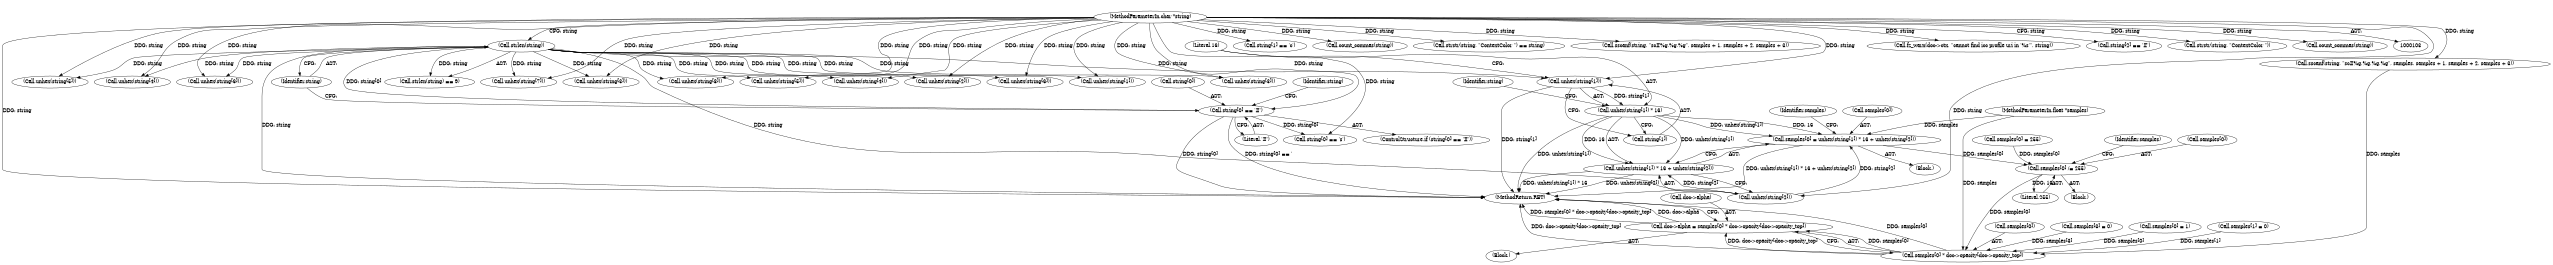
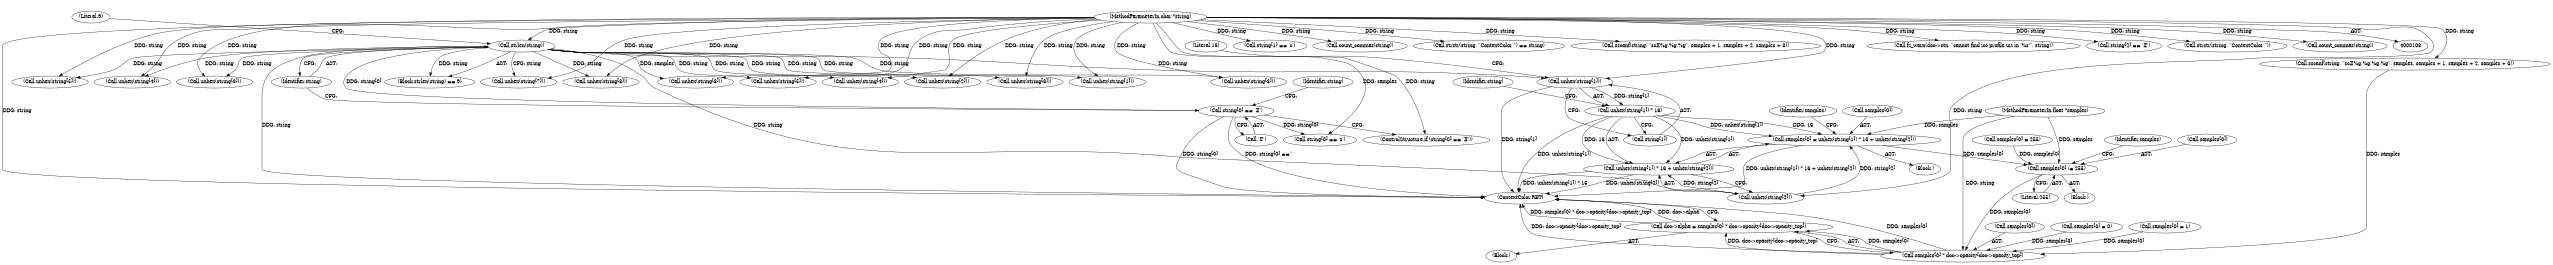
  digraph {
    n1 [label="(Call,unhex(string[1]))"]
    n2 [label="(Call,unhex(string[1]) * 16)"]
-   n3 [label="(MethodReturn,RET)"]
+   n3 [label="(ContextColor,RET)"]
    n4 [label="(Call,string[1])"]
    n5 [label="(Call,samples[0] = unhex(string[1]) * 16 + unhex(string[2]))"]
    n6 [label="(Call,unhex(string[1]) * 16 + unhex(string[2]))"]
    n7 [label="(Call,doc->alpha = samples[0] * doc->opacity[doc->opacity_top])"]
    n8 [label="(Call,strlen(string))"]
    n9 [label="(Call,unhex(string[5]))"]
    n10 [label="(Call,unhex(string[2]))"]
    n11 [label="(Call,unhex(string[4]))"]
    n12 [label="(Call,unhex(string[6]))"]
    n13 [label="(Call,unhex(string[7]))"]
    n14 [label="(Call,unhex(string[3]))"]
    n15 [label="(Call,unhex(string[8]))"]
    n16 [label="(Identifier,string)"]
    n17 [label="(Call,unhex(string[5]))"]
    n18 [label="(Call,unhex(string[4]))"]
    n19 [label="(Call,unhex(string[2]))"]
    n20 [label="(Call,unhex(string[6]))"]
    n21 [label="(Call,unhex(string[1]))"]
    n22 [label="(Call,unhex(string[3]))"]
-   n23 [label="(Call,strlen(string) == 9)"]
+   n23 [label="(Block,strlen(string) == 9)"]
    n24 [label="(Call,string[0] == '#')"]
-   n25 [label="(Literal,'#')"]
+   n25 [label="(Call,'#')"]
    n26 [label="(Call,string[0] == 's')"]
    n27 [label="(ControlStructure,if (string[0] == '#'))"]
    n28 [label="(MethodParameterIn,char *string)"]
    n29 [label="(Call,string[1] == 'c')"]
    n30 [label="(Call,count_commas(string))"]
    n31 [label="(Call,strstr(string, \"ContextColor \") == string)"]
    n32 [label="(Call,sscanf(string, \"sc#%g,%g,%g\", samples + 1, samples + 2, samples + 3))"]
    n33 [label="(Call,sscanf(string, \"sc#%g,%g,%g,%g\", samples, samples + 1, samples + 2, samples + 3))"]
    n34 [label="(Call,fz_warn(doc->ctx, \"cannot find icc profile uri in '%s'\", string))"]
    n35 [label="(Call,string[2] == '#')"]
    n36 [label="(Call,strstr(string, \"ContextColor \"))"]
    n37 [label="(Call,count_commas(string))"]
-   1000103
+   1000103 [label=4000103]
    n39 [label="(Call,samples[0] * doc->opacity[doc->opacity_top])"]
    n40 [label="(Call,samples[0] /= 255)"]
    n41 [label="(Block,)"]
    n42 [label="(Literal,16)"]
    n43 [label="(Literal,255)"]
    n44 [label="(Block,)"]
    n45 [label="(Block,)"]
    n46 [label="(Identifier,samples)"]
-   n47 [label="(Call,string[0])"]
    n48 [label="(Call,samples[0])"]
    n49 [label="(Identifier,string)"]
-   n50 [label="(Call,doc->alpha)"]
    n51 [label="(Call,samples[0])"]
    n52 [label="(Call,samples[0] = 255)"]
    n53 [label="(Call,samples[3] = 0)"]
    n54 [label="(Identifier,samples)"]
    n55 [label="(MethodParameterIn,float *samples)"]
    n56 [label="(Call,samples[0] = 1)"]
    n57 [label="(Identifier,string)"]
-   n58 [label="(Call,samples[1] = 0)"]
+   n59 [label="(Literal,9)"]
    n60 [label="(Call,samples[0])"]
    n1 -> n2 [label="AST: "]
    n1 -> n2 [label="DDG: string[1]"]
    n1 -> n3 [label="DDG: string[1]"]
    n1 -> n4 [label="CFG: "]
    n2 -> n3 [label="DDG: unhex(string[1])"]
    n2 -> n4 [label="CFG: "]
    n2 -> n5 [label="DDG: unhex(string[1])"]
    n2 -> n5 [label="DDG: 16"]
    n2 -> n6 [label="AST: "]
    n2 -> n6 [label="DDG: unhex(string[1])"]
    n2 -> n6 [label="DDG: 16"]
    n3 -> n7 [label="CFG: "]
    n4 -> n1 [label="AST: "]
    n5 -> n3 [label="DDG: unhex(string[1]) * 16 + unhex(string[2])"]
-   n5 -> n6 [label="CFG: "]
+   n5 -> n6 [label="AST: "]
    n5 -> n40 [label="DDG: samples[0]"]
    n5 -> n41 [label="AST: "]
    n6 -> n3 [label="DDG: unhex(string[1]) * 16"]
    n6 -> n3 [label="DDG: unhex(string[2])"]
    n6 -> n5 [label="AST: "]
    n6 -> n10 [label="CFG: "]
    n7 -> n3 [label="DDG: samples[0] * doc->opacity[doc->opacity_top]"]
    n7 -> n3 [label="DDG: doc->alpha"]
    n7 -> n39 [label="CFG: "]
    n7 -> n45 [label="AST: "]
    n8 -> n1 [label="DDG: string"]
    n8 -> n3 [label="DDG: string"]
    n8 -> n9 [label="DDG: string"]
    n8 -> n10 [label="DDG: string"]
    n8 -> n11 [label="DDG: string"]
    n8 -> n12 [label="DDG: string"]
-   n8 -> n13 [label="DDG: string"]
+   n8 -> n13 [label="CFG: string"]
    n8 -> n14 [label="DDG: string"]
-   n8 -> n15 [label="DDG: string"]
+   n8 -> n15 [label="DDG: samples"]
    n8 -> n16 [label="CFG: "]
    n8 -> n17 [label="DDG: string"]
    n8 -> n18 [label="DDG: string"]
    n8 -> n19 [label="DDG: string"]
    n8 -> n20 [label="DDG: string"]
    n8 -> n21 [label="DDG: string"]
    n8 -> n22 [label="DDG: string"]
    n8 -> n23 [label="AST: "]
    n8 -> n23 [label="DDG: string"]
    n10 -> n5 [label="DDG: string[2]"]
    n10 -> n6 [label="AST: "]
    n10 -> n6 [label="DDG: string[2]"]
    n16 -> n8 [label="AST: "]
    n16 -> n24 [label="CFG: "]
    n24 -> n3 [label="DDG: string[0]"]
    n24 -> n3 [label="DDG: string[0] == '"]
    n24 -> n8 [label="DDG: string[0]"]
    n24 -> n25 [label="CFG: "]
    n24 -> n26 [label="DDG: string[0]"]
-   n24 -> n27 [label="AST: "]
+   n24 -> n27 [label="CFG: "]
    n25 -> n24 [label="AST: "]
    n28 -> n1 [label="DDG: string"]
    n28 -> n3 [label="DDG: string"]
-   n28 -> n8 [label="CFG: string"]
+   n28 -> n8 [label="DDG: string"]
    n28 -> n9 [label="DDG: string"]
    n28 -> n10 [label="DDG: string"]
    n28 -> n11 [label="DDG: string"]
    n28 -> n12 [label="DDG: string"]
    n28 -> n13 [label="DDG: string"]
    n28 -> n14 [label="DDG: string"]
    n28 -> n15 [label="DDG: string"]
    n28 -> n17 [label="DDG: string"]
    n28 -> n18 [label="DDG: string"]
    n28 -> n19 [label="DDG: string"]
    n28 -> n20 [label="DDG: string"]
    n28 -> n21 [label="DDG: string"]
    n28 -> n22 [label="DDG: string"]
-   n28 -> n24 [label="DDG: string"]
-   n28 -> n26 [label="DDG: string"]
+   n28 -> n27 [label="DDG: string"]
+   n28 -> n26 [label="DDG: samples"]
    n28 -> n29 [label="DDG: string"]
    n28 -> n30 [label="DDG: string"]
    n28 -> n31 [label="DDG: string"]
    n28 -> n32 [label="DDG: string"]
    n28 -> n33 [label="DDG: string"]
    n28 -> n34 [label="DDG: string"]
-   n28 -> n35 [label="CFG: string"]
+   n28 -> n35 [label="DDG: string"]
    n28 -> n36 [label="DDG: string"]
    n28 -> n37 [label="DDG: string"]
    n28 -> 1000103 [label="AST: "]
    n33 -> n39 [label="DDG: samples"]
    n39 -> n3 [label="DDG: samples[0]"]
    n39 -> n3 [label="DDG: doc->opacity[doc->opacity_top]"]
    n39 -> n7 [label="AST: "]
    n39 -> n7 [label="DDG: samples[0]"]
    n39 -> n7 [label="DDG: doc->opacity[doc->opacity_top]"]
    n40 -> n39 [label="DDG: samples[0]"]
-   n40 -> n43 [label="DDG: 16"]
+   n40 -> n43 [label="CFG: "]
    n40 -> n44 [label="AST: "]
    n42 -> n1 [label="CFG: "]
-   n42 -> n2 [label="AST: "]
    n43 -> n40 [label="AST: "]
    n46 -> n40 [label="CFG: "]
-   n47 -> n24 [label="AST: "]
    n48 -> n39 [label="AST: "]
    n49 -> n2 [label="CFG: "]
-   n50 -> n7 [label="AST: "]
    n51 -> n40 [label="AST: "]
    n52 -> n40 [label="DDG: samples[0]"]
    n53 -> n39 [label="DDG: samples[3]"]
    n54 -> n5 [label="CFG: "]
    n55 -> n5 [label="DDG: samples"]
-   n55 -> n39 [label="DDG: samples"]
+   n55 -> n39 [label="DDG: string"]
+   n55 -> n40 [label="DDG: samples"]
    n56 -> n39 [label="DDG: samples[0]"]
    n57 -> n24 [label="CFG: "]
-   n58 -> n39 [label="DDG: samples[1]"]
+   n59 -> n8 [label="CFG: "]
    n60 -> n5 [label="AST: "]
  }
